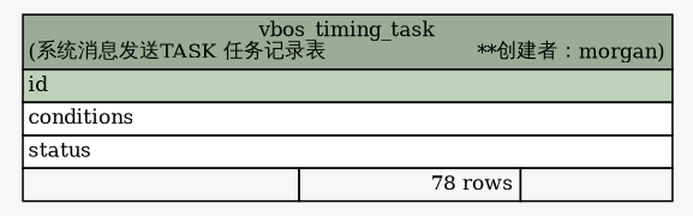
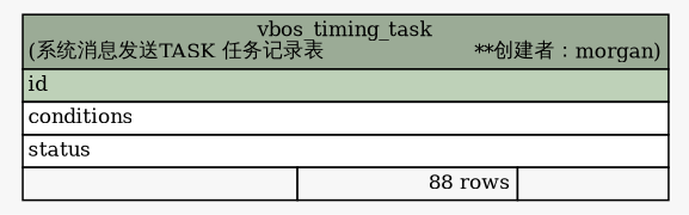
  digraph {
    bgcolor="#f7f7f7"
    fontname="DejaVu Serif"
    fontsize=11
    nodesep=0.18
    rankdir=RL
    ranksep=0.46
-   n1 [fontname="DejaVu Serif" fontsize=11 label=<     <TABLE BORDER="0" CELLBORDER="1" CELLSPACING="0" BGCOLOR="#ffffff">       <TR><TD COLSPAN="3" BGCOLOR="#9bab96" ALIGN="CENTER">vbos_timing_task<br/>(系统消息发送TASK 任务记录表                      **创建者：morgan)</TD></TR>       <TR><TD PORT="id" COLSPAN="3" BGCOLOR="#bed1b8" ALIGN="LEFT">id</TD></TR>       <TR><TD PORT="conditions" COLSPAN="3" ALIGN="LEFT">conditions</TD></TR>       <TR><TD PORT="status" COLSPAN="3" ALIGN="LEFT">status</TD></TR>       <TR><TD ALIGN="LEFT" BGCOLOR="#f7f7f7">  </TD><TD ALIGN="RIGHT" BGCOLOR="#f7f7f7">78 rows</TD><TD ALIGN="RIGHT" BGCOLOR="#f7f7f7">  </TD></TR>     </TABLE>> shape=plaintext]
+   n1 [fontname="DejaVu Serif" fontsize=11 label=<     <TABLE BORDER="0" CELLBORDER="1" CELLSPACING="0" BGCOLOR="#ffffff">       <TR><TD COLSPAN="3" BGCOLOR="#9bab96" ALIGN="CENTER">vbos_timing_task<br/>(系统消息发送TASK 任务记录表                      **创建者：morgan)</TD></TR>       <TR><TD PORT="id" COLSPAN="3" BGCOLOR="#bed1b8" ALIGN="LEFT">id</TD></TR>       <TR><TD PORT="conditions" COLSPAN="3" ALIGN="LEFT">conditions</TD></TR>       <TR><TD PORT="status" COLSPAN="3" ALIGN="LEFT">status</TD></TR>       <TR><TD ALIGN="LEFT" BGCOLOR="#f7f7f7">  </TD><TD ALIGN="RIGHT" BGCOLOR="#f7f7f7">88 rows</TD><TD ALIGN="RIGHT" BGCOLOR="#f7f7f7">  </TD></TR>     </TABLE>> shape=plaintext]
  }
